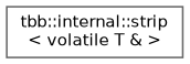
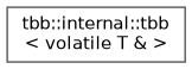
  digraph {
    rankdir=LR
-   n1 [color=grey40 fillcolor=white fontname=Helvetica fontsize=10 height=0.2 label="tbb::internal::strip\l\< volatile T & \>" shape=box style=filled width=0.4]
+   n1 [color=grey40 fillcolor=white fontname=Helvetica fontsize=10 height=0.2 label="tbb::internal::tbb\l\< volatile T & \>" shape=box style=filled width=0.4]
  }
